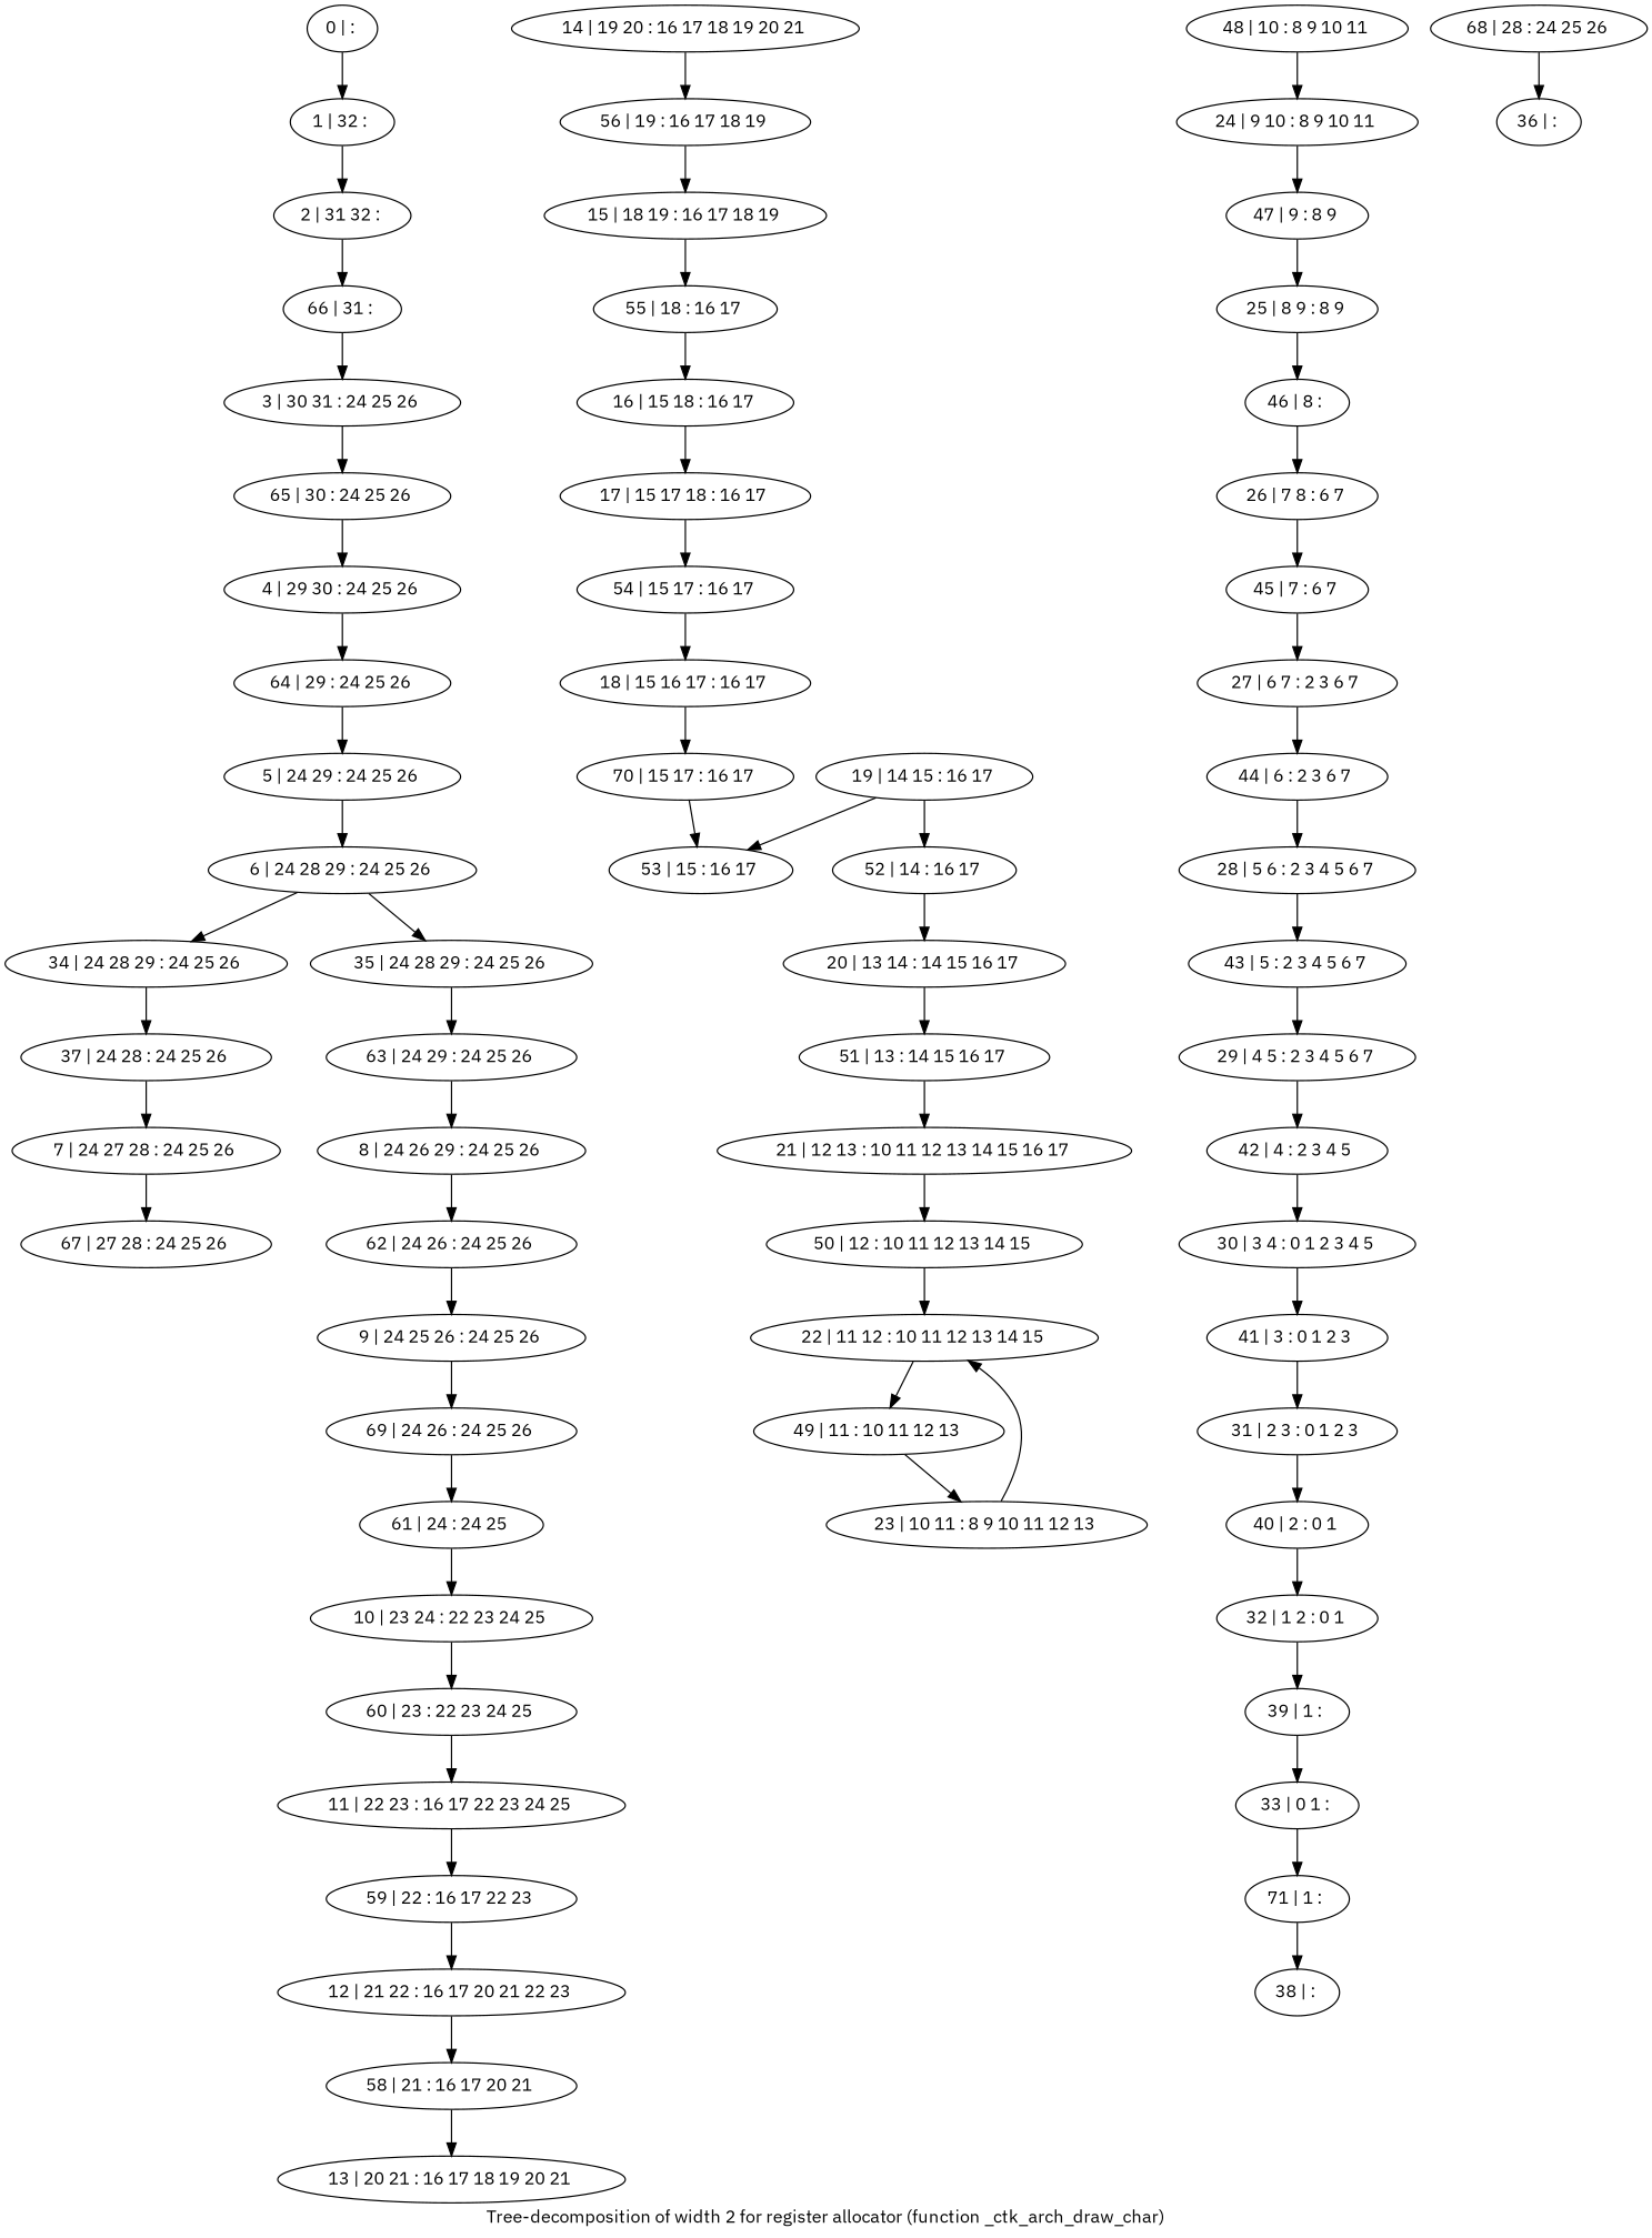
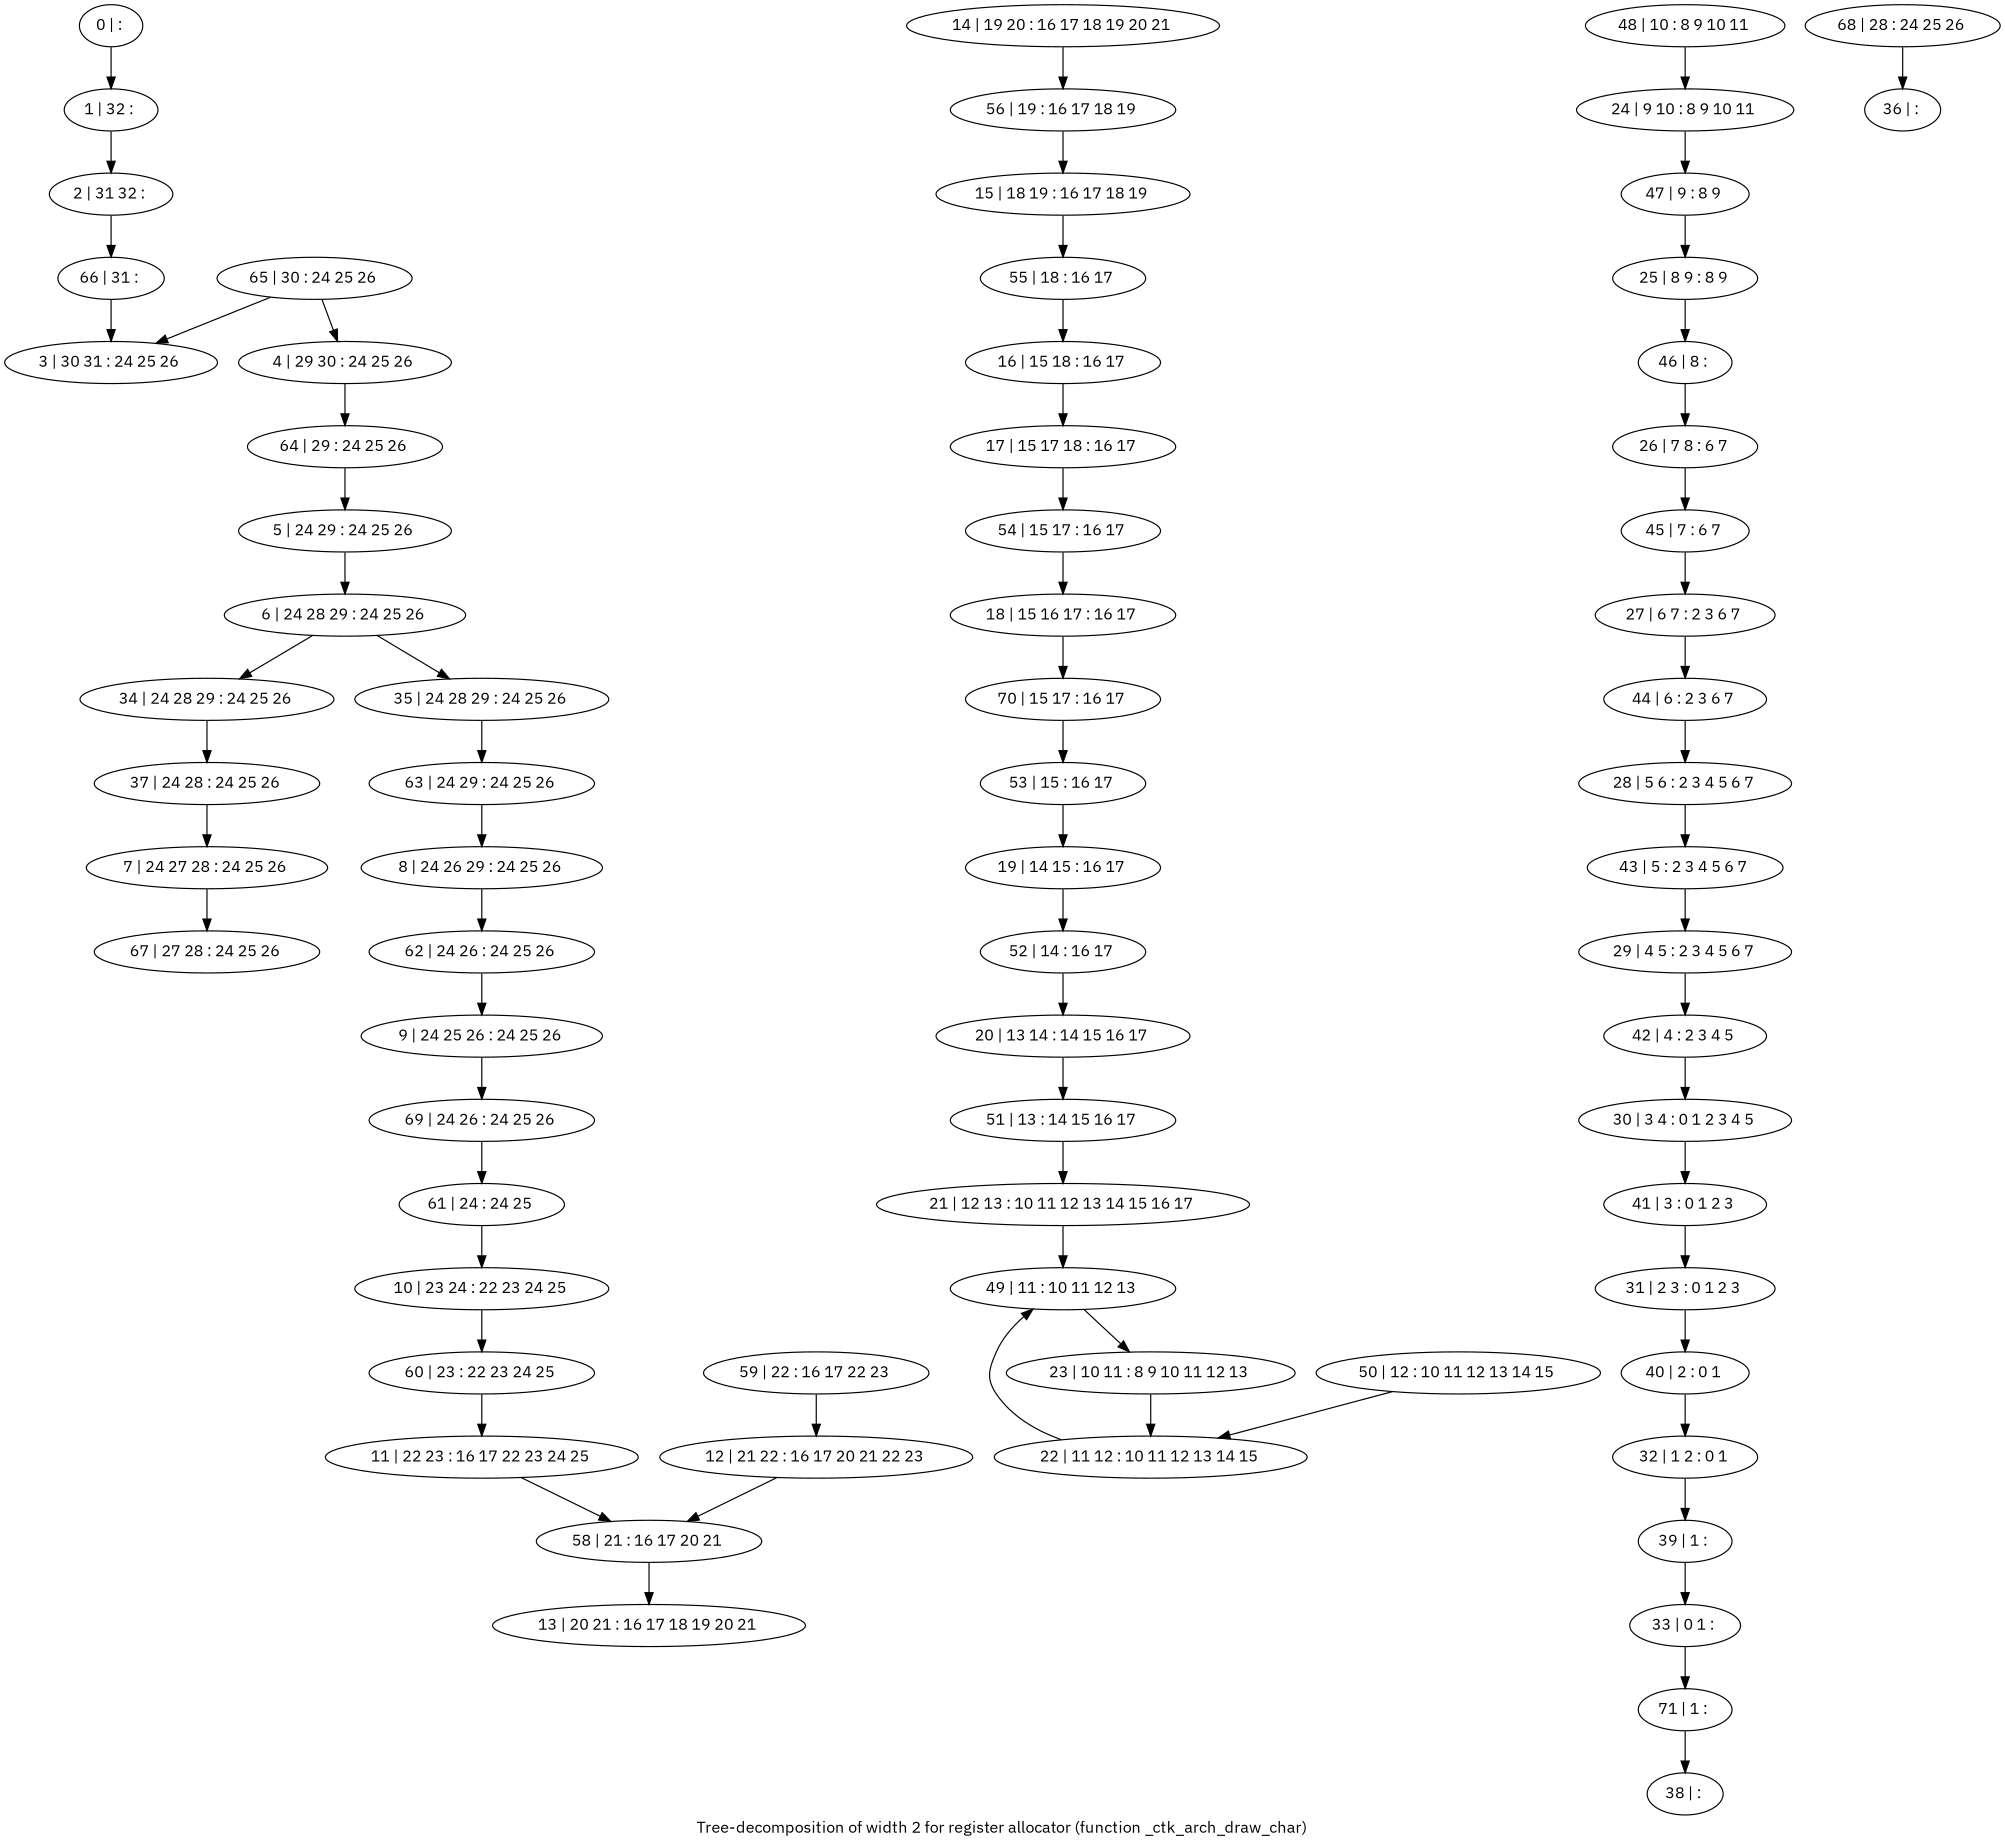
  digraph {
    fontname="IBM Plex Sans"
    label="Tree-decomposition of width 2 for register allocator (function _ctk_arch_draw_char)"
    node [fontname="IBM Plex Sans"]
    edge [fontname="IBM Plex Sans"]
    n1 [label="0 | : "]
    n2 [label="1 | 32 : "]
    n3 [label="2 | 31 32 : "]
    n4 [label="66 | 31 : "]
    n5 [label="3 | 30 31 : 24 25 26 "]
    n6 [label="65 | 30 : 24 25 26 "]
    n7 [label="4 | 29 30 : 24 25 26 "]
    n8 [label="64 | 29 : 24 25 26 "]
    n9 [label="5 | 24 29 : 24 25 26 "]
    n10 [label="6 | 24 28 29 : 24 25 26 "]
    n11 [label="34 | 24 28 29 : 24 25 26 "]
    n12 [label="35 | 24 28 29 : 24 25 26 "]
    n13 [label="37 | 24 28 : 24 25 26 "]
    n14 [label="63 | 24 29 : 24 25 26 "]
    n15 [label="7 | 24 27 28 : 24 25 26 "]
    n16 [label="67 | 27 28 : 24 25 26 "]
    n17 [label="8 | 24 26 29 : 24 25 26 "]
    n18 [label="62 | 24 26 : 24 25 26 "]
    n19 [label="9 | 24 25 26 : 24 25 26 "]
    n20 [label="69 | 24 26 : 24 25 26 "]
    n21 [label="61 | 24 : 24 25 "]
    n22 [label="10 | 23 24 : 22 23 24 25 "]
    n23 [label="60 | 23 : 22 23 24 25 "]
    n24 [label="11 | 22 23 : 16 17 22 23 24 25 "]
    n25 [label="59 | 22 : 16 17 22 23 "]
    n26 [label="12 | 21 22 : 16 17 20 21 22 23 "]
    n27 [label="58 | 21 : 16 17 20 21 "]
    n28 [label="13 | 20 21 : 16 17 18 19 20 21 "]
    n29 [label="14 | 19 20 : 16 17 18 19 20 21 "]
    n30 [label="56 | 19 : 16 17 18 19 "]
    n31 [label="15 | 18 19 : 16 17 18 19 "]
    n32 [label="55 | 18 : 16 17 "]
    n33 [label="16 | 15 18 : 16 17 "]
    n34 [label="17 | 15 17 18 : 16 17 "]
    n35 [label="54 | 15 17 : 16 17 "]
    n36 [label="18 | 15 16 17 : 16 17 "]
    n37 [label="70 | 15 17 : 16 17 "]
    n38 [label="53 | 15 : 16 17 "]
    n39 [label="19 | 14 15 : 16 17 "]
    n40 [label="52 | 14 : 16 17 "]
    n41 [label="20 | 13 14 : 14 15 16 17 "]
    n42 [label="51 | 13 : 14 15 16 17 "]
    n43 [label="21 | 12 13 : 10 11 12 13 14 15 16 17 "]
    n44 [label="50 | 12 : 10 11 12 13 14 15 "]
    n45 [label="22 | 11 12 : 10 11 12 13 14 15 "]
    n46 [label="49 | 11 : 10 11 12 13 "]
    n47 [label="23 | 10 11 : 8 9 10 11 12 13 "]
    n48 [label="48 | 10 : 8 9 10 11 "]
    n49 [label="24 | 9 10 : 8 9 10 11 "]
    n50 [label="47 | 9 : 8 9 "]
    n51 [label="25 | 8 9 : 8 9 "]
    n52 [label="46 | 8 : "]
    n53 [label="26 | 7 8 : 6 7 "]
    n54 [label="45 | 7 : 6 7 "]
    n55 [label="27 | 6 7 : 2 3 6 7 "]
    n56 [label="44 | 6 : 2 3 6 7 "]
    n57 [label="28 | 5 6 : 2 3 4 5 6 7 "]
    n58 [label="43 | 5 : 2 3 4 5 6 7 "]
    n59 [label="29 | 4 5 : 2 3 4 5 6 7 "]
    n60 [label="42 | 4 : 2 3 4 5 "]
    n61 [label="30 | 3 4 : 0 1 2 3 4 5 "]
    n62 [label="41 | 3 : 0 1 2 3 "]
    n63 [label="31 | 2 3 : 0 1 2 3 "]
    n64 [label="40 | 2 : 0 1 "]
    n65 [label="32 | 1 2 : 0 1 "]
    n66 [label="39 | 1 : "]
    n67 [label="33 | 0 1 : "]
    n68 [label="71 | 1 : "]
    n69 [label="38 | : "]
    n70 [label="36 | : "]
    n71 [label="68 | 28 : 24 25 26 "]
    n1 -> n2
    n2 -> n3
    n3 -> n4
    n4 -> n5
-   n5 -> n6
+   n6 -> n5
    n6 -> n7
    n7 -> n8
    n8 -> n9
    n9 -> n10
    n10 -> n11
    n10 -> n12
    n11 -> n13
    n12 -> n14
    n13 -> n15
    n14 -> n17
    n15 -> n16
    n17 -> n18
    n18 -> n19
    n19 -> n20
    n20 -> n21
    n21 -> n22
    n22 -> n23
    n23 -> n24
-   n24 -> n25
+   n24 -> n27
    n25 -> n26
    n26 -> n27
    n27 -> n28
    n29 -> n30
    n30 -> n31
    n31 -> n32
    n32 -> n33
    n33 -> n34
    n34 -> n35
    n35 -> n36
    n36 -> n37
    n37 -> n38
-   n39 -> n38
+   n38 -> n39
    n39 -> n40
    n40 -> n41
    n41 -> n42
    n42 -> n43
-   n43 -> n44
+   n43 -> n46
    n44 -> n45
    n45 -> n46
    n46 -> n47
    n47 -> n45
    n48 -> n49
    n49 -> n50
    n50 -> n51
    n51 -> n52
    n52 -> n53
    n53 -> n54
    n54 -> n55
    n55 -> n56
    n56 -> n57
    n57 -> n58
    n58 -> n59
    n59 -> n60
    n60 -> n61
    n61 -> n62
    n62 -> n63
    n63 -> n64
    n64 -> n65
    n65 -> n66
    n66 -> n67
    n67 -> n68
    n68 -> n69
    n71 -> n70
  }
